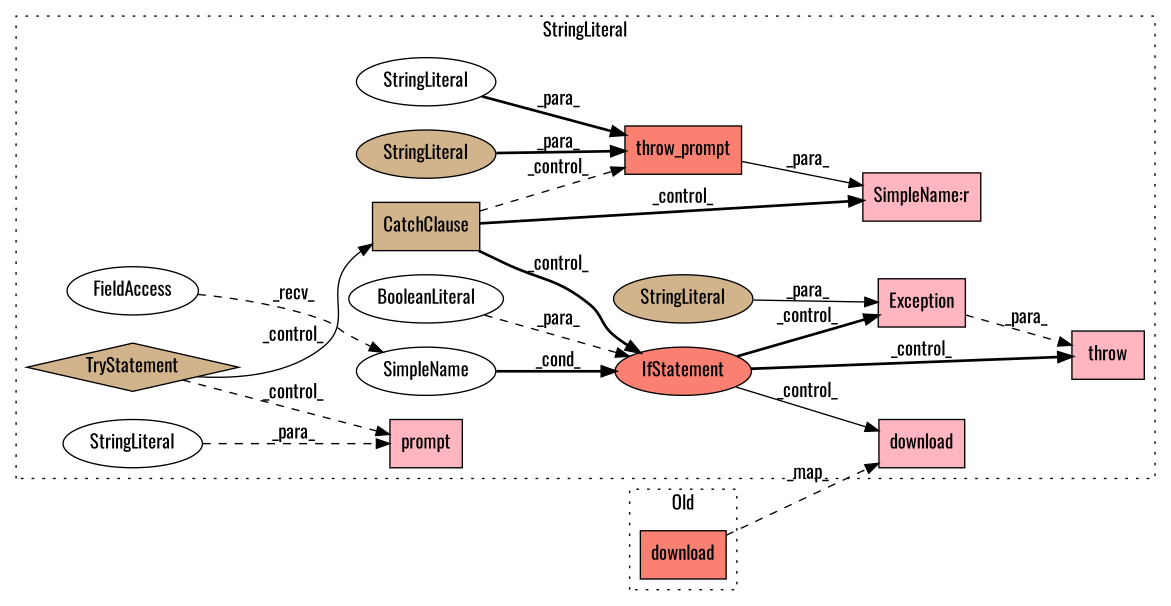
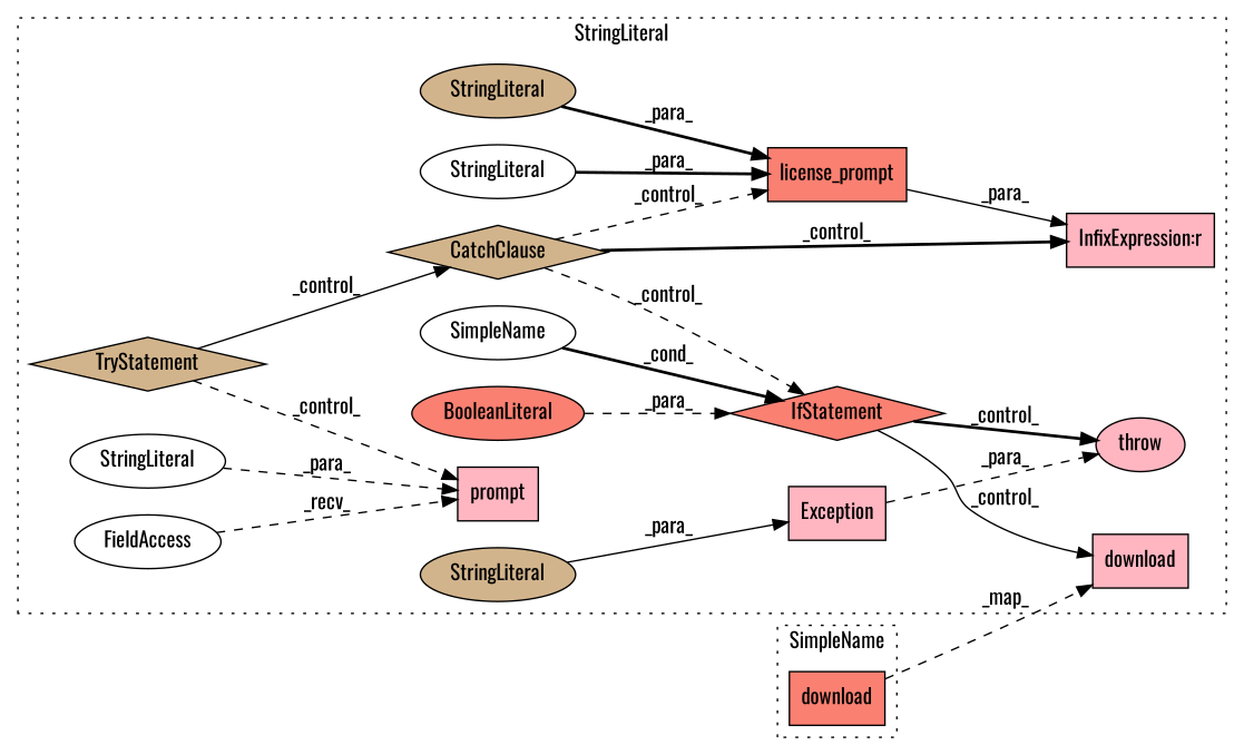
  digraph {
    fontname=Oswald
    rankdir=LR
    node [a=32 fillcolor=lightpink fontname=Oswald l="9,1" shape=box style=filled]
    edge [fontname=Oswald style=dashed]
    n1 [label=download s="869,885"]
    n2 [a=54 fillcolor=tan l=4 label=TryStatement s=582 shape=diamond]
-   n3 [a=53 l=6 label=throw s=768]
-   n4 [a=27 l=4 label="SimpleName:r" s=747]
+   n3 [a=53 l=6 label=throw s=768 shape=ellipse]
+   n4 [a=27 l=4 label="InfixExpression:r" s=747]
    n5 [l="5,1" label=prompt s="604,627"]
    n6 [a=22 fillcolor=white l=9 label=FieldAccess s=594 shape=ellipse]
-   n7 [a=25 fillcolor=salmon l="4,2" label=IfStatement s="681,756" shape=ellipse]
-   n8 [a=9 fillcolor=white l=5 label=BooleanLiteral s=751 shape=ellipse]
-   n9 [fillcolor=salmon l="15,1" label=throw_prompt s="685,746"]
+   n7 [a=25 fillcolor=salmon l="4,2" label=IfStatement s="681,756" shape=diamond]
+   n8 [a=9 fillcolor=salmon l=5 label=BooleanLiteral s=751 shape=ellipse]
+   n9 [fillcolor=salmon l="15,1" label=license_prompt s="685,746"]
    n10 [a=42 fillcolor=white label=SimpleName shape=ellipse l=""]
-   n11 [a=12 fillcolor=tan l="11,2" label=CatchClause s="637,671"]
+   n11 [a=12 fillcolor=tan l="11,2" label=CatchClause s="637,671" shape=diamond]
    n12 [a=45 fillcolor=tan l=13 label=StringLiteral s=700 shape=ellipse]
    n13 [a=45 fillcolor=white l=32 label=StringLiteral s=714 shape=ellipse]
    n14 [a=45 fillcolor=white l=18 label=StringLiteral s=609 shape=ellipse]
    n15 [l="10,1" label=Exception s="774,847"]
    n16 [a=45 fillcolor=tan l=63 label=StringLiteral s=784 shape=ellipse]
    n17 [fillcolor=salmon label=download s="194,210"]
    subgraph cluster_1 {
      label=StringLiteral
      style=dotted
      n1
      n2
      n3
      n4
      n5
      n6
      n7
      n8
      n9
      n10
      n11
      n12
      n13
      n14
      n15
      n16
    }
    subgraph cluster_2 {
-     label=Old
+     label=SimpleName
      style=dotted
      n17
    }
    n2 -> n5 [label=_control_]
    n2 -> n11 [label=_control_ style=solid]
-   n6 -> n10 [label=_recv_]
+   n6 -> n5 [label=_recv_]
    n7 -> n1 [label=_control_ style=solid]
    n7 -> n3 [label=_control_ style=bold]
-   n7 -> n15 [label=_control_ style=bold]
    n8 -> n7 [label=_para_]
    n9 -> n4 [label=_para_ style=solid]
    n10 -> n7 [label=_cond_ style=bold]
    n11 -> n4 [label=_control_ style=bold]
-   n11 -> n7 [label=_control_ style=bold]
+   n11 -> n7 [label=_control_]
    n11 -> n9 [label=_control_]
    n12 -> n9 [label=_para_ style=bold]
    n13 -> n9 [label=_para_ style=bold]
    n14 -> n5 [label=_para_]
    n15 -> n3 [label=_para_]
    n16 -> n15 [label=_para_ style=solid]
    n17 -> n1 [label=_map_]
  }
